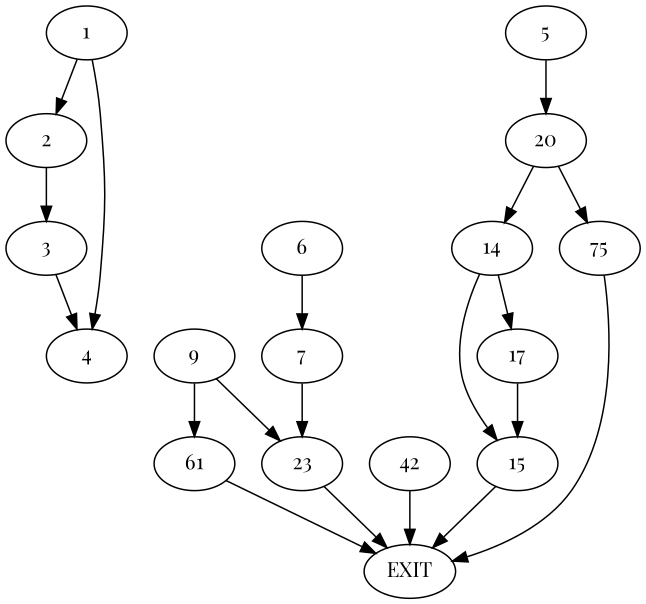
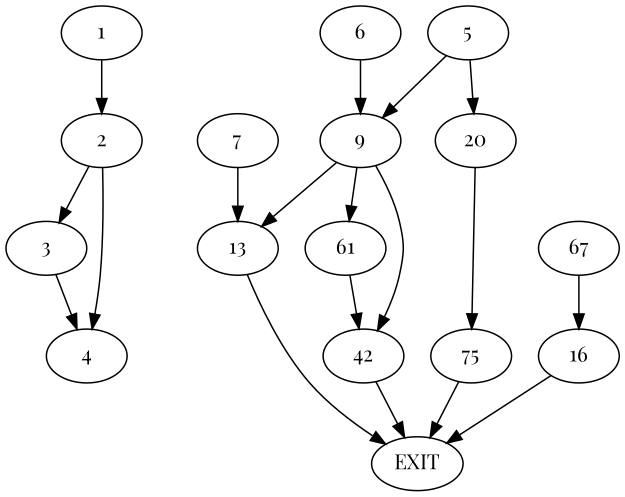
  digraph {
    fontname="Playfair Display"
    node [fontname="Playfair Display"]
    edge [fontname="Playfair Display"]
    1
    2
    n3 [label=EXIT]
    3
    4
    5
    9
    n8 [label=20]
    6
    7
    n11 [label=61]
    n12 [label=42]
-   13 [label=23]
-   14
+   13
    n15 [label=75]
-   16 [label=15]
-   17
+   16
+   17 [label=67]
    1 -> 2
    2 -> 3
-   1 -> 4
+   2 -> 4
    3 -> 4
+   5 -> 9
    5 -> n8
    9 -> n11
+   9 -> n12
    9 -> 13
-   n8 -> 14
    n8 -> n15
-   6 -> 7
+   6 -> 9
    7 -> 13
-   n11 -> n3
+   n11 -> n12
    n12 -> n3
    13 -> n3
-   14 -> 16
-   14 -> 17
    n15 -> n3
    16 -> n3
    17 -> 16
  }
